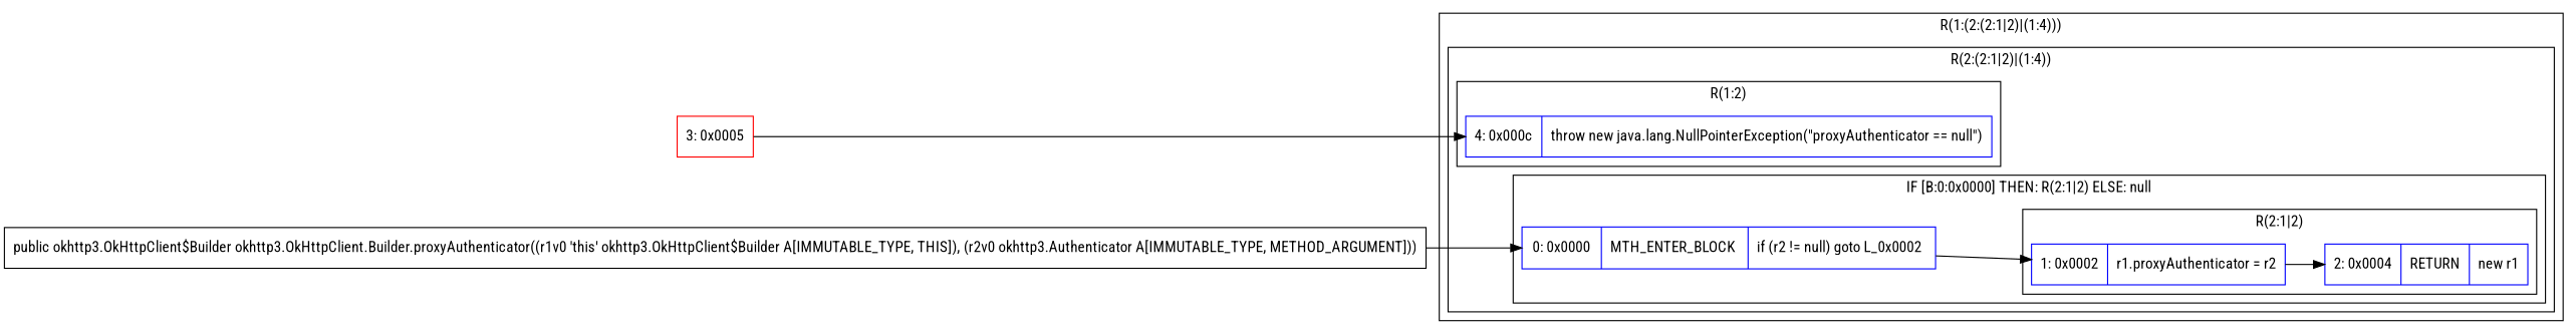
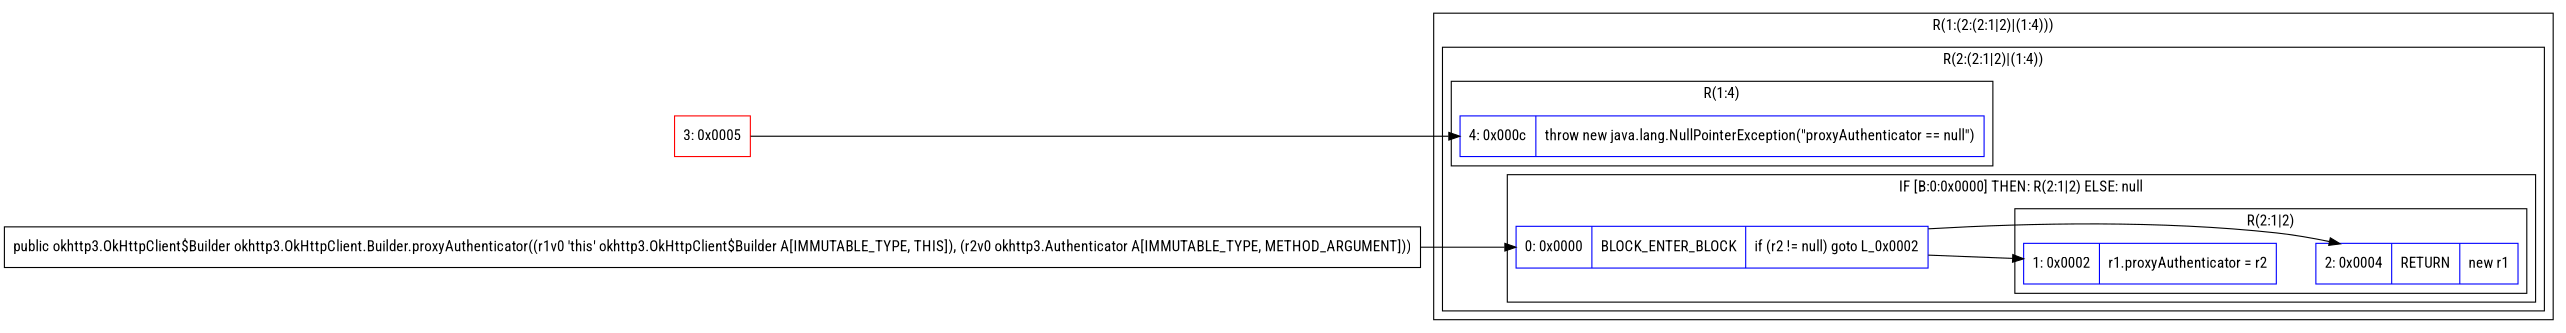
  digraph {
    fontname="Roboto Condensed"
    rankdir=LR
    node [color=blue fontname="Roboto Condensed" shape=record]
    edge [fontname="Roboto Condensed"]
    n1 [label="{1\:\ 0x0002|r1.proxyAuthenticator = r2\l}"]
    n2 [label="{2\:\ 0x0004|RETURN\l|new r1\l}"]
-   n3 [label="{0\:\ 0x0000|MTH_ENTER_BLOCK\l|if (r2 != null) goto L_0x0002\l}"]
+   n3 [label="{0\:\ 0x0000|BLOCK_ENTER_BLOCK\l|if (r2 != null) goto L_0x0002\l}"]
    n4 [label="{4\:\ 0x000c|throw new java.lang.NullPointerException(\"proxyAuthenticator == null\")\l}"]
    n5 [color=red label="{3\:\ 0x0005}"]
    n6 [label="{public okhttp3.OkHttpClient$Builder okhttp3.OkHttpClient.Builder.proxyAuthenticator((r1v0 'this' okhttp3.OkHttpClient$Builder A[IMMUTABLE_TYPE, THIS]), (r2v0 okhttp3.Authenticator A[IMMUTABLE_TYPE, METHOD_ARGUMENT])) }" color=""]
    subgraph cluster_1 {
      label="R(1:(2:(2:1|2)|(1:4)))"
      subgraph cluster_2 {
        label="R(2:(2:1|2)|(1:4))"
        subgraph cluster_3 {
          label="IF [B:0:0x0000] THEN: R(2:1|2) ELSE: null"
          n3
          subgraph cluster_4 {
            label="R(2:1|2)"
            n1
            n2
          }
        }
        subgraph cluster_5 {
-         label="R(1:2)"
+         label="R(1:4)"
          n4
        }
      }
    }
-   n1 -> n2
+   n3 -> n2
    n3 -> n1
    n5 -> n4
    n6 -> n3
  }
